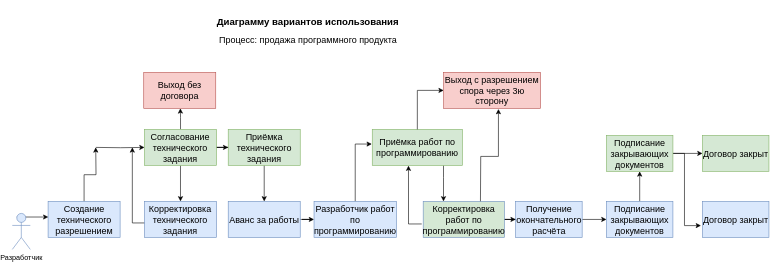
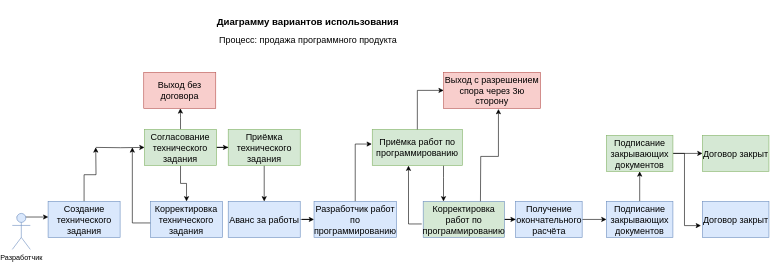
  <mxCell id="0" />
  <mxCell id="1" parent="0" />
  <mxCell id="2" value="Диаграмму вариантов использования" style="text;whiteSpace=wrap;html=1;fontStyle=1;fontSize=16;" parent="1" vertex="1"><mxGeometry x="359" y="20" width="427.75" height="20" as="geometry" /></mxCell>
  <mxCell id="3" value="&lt;span&gt;&lt;/span&gt;&lt;span&gt;&lt;/span&gt;&lt;span&gt;&lt;font style=&quot;font-size: 15px&quot;&gt;Процесс: продажа программного продукта&lt;/font&gt;&lt;/span&gt;" style="text;whiteSpace=wrap;html=1;" vertex="1" parent="1"><mxGeometry x="362.5" y="50" width="307.75" height="30" as="geometry" /></mxCell>
  <mxCell id="4" style="edgeStyle=orthogonalEdgeStyle;rounded=0;orthogonalLoop=1;jettySize=auto;html=1;exitX=0.25;exitY=0.1;exitDx=0;exitDy=0;exitPerimeter=0;fontSize=15;" edge="1" parent="1" source="5"><mxGeometry relative="1" as="geometry"><mxPoint x="80" y="361" as="targetPoint" /></mxGeometry></mxCell>
  <mxCell id="5" value="Разработчик" style="shape=umlActor;verticalLabelPosition=bottom;verticalAlign=top;html=1;outlineConnect=0;fillColor=#dae8fc;strokeColor=#6c8ebf;" vertex="1" parent="1"><mxGeometry x="20" y="355" width="30" height="60" as="geometry" /></mxCell>
  <mxCell id="6" value="" style="edgeStyle=orthogonalEdgeStyle;rounded=0;orthogonalLoop=1;jettySize=auto;html=1;fontSize=15;" edge="1" parent="1" source="7"><mxGeometry relative="1" as="geometry"><mxPoint x="159" y="245" as="targetPoint" /></mxGeometry></mxCell>
- <mxCell id="7" value="Создание технического разрешением" style="rounded=0;whiteSpace=wrap;html=1;fontSize=15;fillColor=#dae8fc;strokeColor=#6c8ebf;" vertex="1" parent="1"><mxGeometry x="79.63" y="335" width="120" height="60" as="geometry" /></mxCell>
+ <mxCell id="7" value="Создание технического задания" style="rounded=0;whiteSpace=wrap;html=1;fontSize=15;fillColor=#dae8fc;strokeColor=#6c8ebf;" vertex="1" parent="1"><mxGeometry x="79.63" y="335" width="120" height="60" as="geometry" /></mxCell>
  <mxCell id="8" value="" style="edgeStyle=orthogonalEdgeStyle;rounded=0;orthogonalLoop=1;jettySize=auto;html=1;fontSize=15;" edge="1" parent="1" source="11" target="13"><mxGeometry relative="1" as="geometry" /></mxCell>
  <mxCell id="9" value="" style="edgeStyle=orthogonalEdgeStyle;rounded=0;orthogonalLoop=1;jettySize=auto;html=1;fontSize=15;" edge="1" parent="1" source="11" target="16"><mxGeometry relative="1" as="geometry" /></mxCell>
  <mxCell id="10" style="edgeStyle=orthogonalEdgeStyle;rounded=0;orthogonalLoop=1;jettySize=auto;html=1;fontSize=15;" edge="1" parent="1" source="11"><mxGeometry relative="1" as="geometry"><mxPoint x="300" y="180" as="targetPoint" /></mxGeometry></mxCell>
  <mxCell id="11" value="Согласование технического задания" style="rounded=0;whiteSpace=wrap;html=1;fontSize=15;fillColor=#d5e8d4;strokeColor=#82b366;" vertex="1" parent="1"><mxGeometry x="240.25" y="215" width="120" height="60" as="geometry" /></mxCell>
  <mxCell id="12" value="" style="edgeStyle=orthogonalEdgeStyle;rounded=0;orthogonalLoop=1;jettySize=auto;html=1;fontSize=15;exitX=0.013;exitY=0.598;exitDx=0;exitDy=0;exitPerimeter=0;" edge="1" parent="1" source="13"><mxGeometry relative="1" as="geometry"><mxPoint x="220" y="245" as="targetPoint" /><Array as="points"><mxPoint x="220" y="371" /><mxPoint x="220" y="245" /></Array></mxGeometry></mxCell>
- <mxCell id="13" value="Корректировка технического задания" style="rounded=0;whiteSpace=wrap;html=1;fontSize=15;fillColor=#dae8fc;strokeColor=#6c8ebf;" vertex="1" parent="1"><mxGeometry x="240.25" y="335" width="120" height="60" as="geometry" /></mxCell>
+ <mxCell id="13" value="Корректировка технического задания" style="rounded=0;whiteSpace=wrap;html=1;fontSize=15;fillColor=#dae8fc;strokeColor=#6c8ebf;" vertex="1" parent="1"><mxGeometry x="250.25" y="335" width="120" height="60" as="geometry" /></mxCell>
  <mxCell id="14" value="" style="edgeStyle=orthogonalEdgeStyle;rounded=0;orthogonalLoop=1;jettySize=auto;html=1;fontSize=15;" edge="1" parent="1" target="11"><mxGeometry relative="1" as="geometry"><mxPoint x="159" y="245" as="sourcePoint" /></mxGeometry></mxCell>
  <mxCell id="15" value="" style="edgeStyle=orthogonalEdgeStyle;rounded=0;orthogonalLoop=1;jettySize=auto;html=1;fontSize=15;" edge="1" parent="1" source="16" target="18"><mxGeometry relative="1" as="geometry" /></mxCell>
  <mxCell id="16" value="Приёмка технического задания" style="rounded=0;whiteSpace=wrap;html=1;fontSize=15;fillColor=#d5e8d4;strokeColor=#82b366;" vertex="1" parent="1"><mxGeometry x="379.75" y="215" width="120" height="60" as="geometry" /></mxCell>
  <mxCell id="17" value="" style="edgeStyle=orthogonalEdgeStyle;rounded=0;orthogonalLoop=1;jettySize=auto;html=1;fontSize=15;" edge="1" parent="1" source="18" target="20"><mxGeometry relative="1" as="geometry" /></mxCell>
  <mxCell id="18" value="Аванс за работы" style="rounded=0;whiteSpace=wrap;html=1;fontSize=15;fillColor=#dae8fc;strokeColor=#6c8ebf;" vertex="1" parent="1"><mxGeometry x="379.75" y="335" width="120" height="60" as="geometry" /></mxCell>
  <mxCell id="19" value="" style="edgeStyle=orthogonalEdgeStyle;rounded=0;orthogonalLoop=1;jettySize=auto;html=1;fontSize=15;entryX=-0.005;entryY=0.407;entryDx=0;entryDy=0;entryPerimeter=0;" edge="1" parent="1" source="20" target="22"><mxGeometry relative="1" as="geometry"><mxPoint x="598" y="285" as="targetPoint" /></mxGeometry></mxCell>
  <mxCell id="20" value="Разработчик работ по программированию" style="rounded=0;whiteSpace=wrap;html=1;fontSize=15;fillColor=#dae8fc;strokeColor=#6c8ebf;" vertex="1" parent="1"><mxGeometry x="522.75" y="335" width="137.25" height="60" as="geometry" /></mxCell>
  <mxCell id="21" value="" style="edgeStyle=orthogonalEdgeStyle;rounded=0;orthogonalLoop=1;jettySize=auto;html=1;fontSize=15;entryX=0.25;entryY=0;entryDx=0;entryDy=0;" edge="1" parent="1" source="22" target="26"><mxGeometry relative="1" as="geometry"><Array as="points"><mxPoint x="738" y="295" /></Array></mxGeometry></mxCell>
  <mxCell id="22" value="Приёмка&amp;nbsp;работ по программированию" style="rounded=0;whiteSpace=wrap;html=1;fontSize=15;fillColor=#d5e8d4;strokeColor=#82b366;" vertex="1" parent="1"><mxGeometry x="619.75" y="215" width="150.25" height="60" as="geometry" /></mxCell>
  <mxCell id="23" value="" style="edgeStyle=orthogonalEdgeStyle;rounded=0;orthogonalLoop=1;jettySize=auto;html=1;fontSize=15;entryX=0.402;entryY=1.007;entryDx=0;entryDy=0;entryPerimeter=0;exitX=-0.018;exitY=0.626;exitDx=0;exitDy=0;exitPerimeter=0;" edge="1" parent="1" source="26" target="22"><mxGeometry relative="1" as="geometry"><mxPoint x="670" y="285" as="targetPoint" /><Array as="points"><mxPoint x="680" y="373" /></Array></mxGeometry></mxCell>
  <mxCell id="24" value="" style="edgeStyle=orthogonalEdgeStyle;rounded=0;orthogonalLoop=1;jettySize=auto;html=1;fontSize=15;" edge="1" parent="1" source="26" target="28"><mxGeometry relative="1" as="geometry" /></mxCell>
  <mxCell id="25" value="" style="edgeStyle=orthogonalEdgeStyle;rounded=0;orthogonalLoop=1;jettySize=auto;html=1;fontSize=15;entryX=0.566;entryY=1.017;entryDx=0;entryDy=0;entryPerimeter=0;" edge="1" parent="1" target="37"><mxGeometry relative="1" as="geometry"><mxPoint x="800" y="340" as="sourcePoint" /></mxGeometry></mxCell>
  <mxCell id="26" value="Корректировка работ по программированию" style="rounded=0;whiteSpace=wrap;html=1;fontSize=15;fillColor=#d5e8d4;strokeColor=#6c8ebf;" vertex="1" parent="1"><mxGeometry x="704.63" y="335" width="135.37" height="60" as="geometry" /></mxCell>
  <mxCell id="27" value="" style="edgeStyle=orthogonalEdgeStyle;rounded=0;orthogonalLoop=1;jettySize=auto;html=1;fontSize=15;" edge="1" parent="1" source="28" target="30"><mxGeometry relative="1" as="geometry" /></mxCell>
  <mxCell id="28" value="Получение окончательного расчёта" style="rounded=0;whiteSpace=wrap;html=1;fontSize=15;fillColor=#dae8fc;strokeColor=#6c8ebf;" vertex="1" parent="1"><mxGeometry x="858.75" y="335" width="110.75" height="60" as="geometry" /></mxCell>
  <mxCell id="29" value="" style="edgeStyle=orthogonalEdgeStyle;rounded=0;orthogonalLoop=1;jettySize=auto;html=1;fontSize=15;" edge="1" parent="1" source="30" target="33"><mxGeometry relative="1" as="geometry" /></mxCell>
  <mxCell id="30" value="Подписание закрывающих документов" style="rounded=0;whiteSpace=wrap;html=1;fontSize=15;fillColor=#dae8fc;strokeColor=#6c8ebf;" vertex="1" parent="1"><mxGeometry x="1010" y="335" width="110.75" height="60" as="geometry" /></mxCell>
  <mxCell id="31" value="" style="edgeStyle=orthogonalEdgeStyle;rounded=0;orthogonalLoop=1;jettySize=auto;html=1;fontSize=15;" edge="1" parent="1" source="33" target="34"><mxGeometry relative="1" as="geometry" /></mxCell>
  <mxCell id="32" style="edgeStyle=orthogonalEdgeStyle;rounded=0;orthogonalLoop=1;jettySize=auto;html=1;fontSize=15;entryX=-0.023;entryY=0.672;entryDx=0;entryDy=0;entryPerimeter=0;" edge="1" parent="1" source="33" target="35"><mxGeometry relative="1" as="geometry"><mxPoint x="1160" y="375" as="targetPoint" /><Array as="points"><mxPoint x="1140" y="255" /><mxPoint x="1140" y="375" /></Array></mxGeometry></mxCell>
  <mxCell id="33" value="Подписание закрывающих документов" style="rounded=0;whiteSpace=wrap;html=1;fontSize=15;fillColor=#d5e8d4;strokeColor=#82b366;" vertex="1" parent="1"><mxGeometry x="1010" y="225" width="110.75" height="60" as="geometry" /></mxCell>
  <mxCell id="34" value="Договор закрыт" style="rounded=0;whiteSpace=wrap;html=1;fontSize=15;fillColor=#d5e8d4;strokeColor=#82b366;" vertex="1" parent="1"><mxGeometry x="1170" y="225" width="110.75" height="60" as="geometry" /></mxCell>
  <mxCell id="35" value="Договор закрыт" style="rounded=0;whiteSpace=wrap;html=1;fontSize=15;fillColor=#dae8fc;strokeColor=#6c8ebf;" vertex="1" parent="1"><mxGeometry x="1170" y="335" width="110.75" height="60" as="geometry" /></mxCell>
  <mxCell id="36" value="Выход без договора" style="rounded=0;whiteSpace=wrap;html=1;fontSize=15;fillColor=#f8cecc;strokeColor=#b85450;" vertex="1" parent="1"><mxGeometry x="239" y="120" width="120" height="60" as="geometry" /></mxCell>
  <mxCell id="37" value="Выход с разрешением спора через 3ю сторону" style="rounded=0;whiteSpace=wrap;html=1;fontSize=15;fillColor=#f8cecc;strokeColor=#b85450;" vertex="1" parent="1"><mxGeometry x="738.75" y="120" width="161.25" height="60" as="geometry" /></mxCell>
  <mxCell id="38" value="" style="edgeStyle=orthogonalEdgeStyle;rounded=0;orthogonalLoop=1;jettySize=auto;html=1;fontSize=15;exitX=0.5;exitY=0;exitDx=0;exitDy=0;entryX=0;entryY=0.5;entryDx=0;entryDy=0;" edge="1" parent="1" source="22" target="37"><mxGeometry relative="1" as="geometry"><mxPoint x="810" y="340" as="sourcePoint" /><mxPoint x="680" y="150" as="targetPoint" /><Array as="points"><mxPoint x="695" y="150" /></Array></mxGeometry></mxCell>
